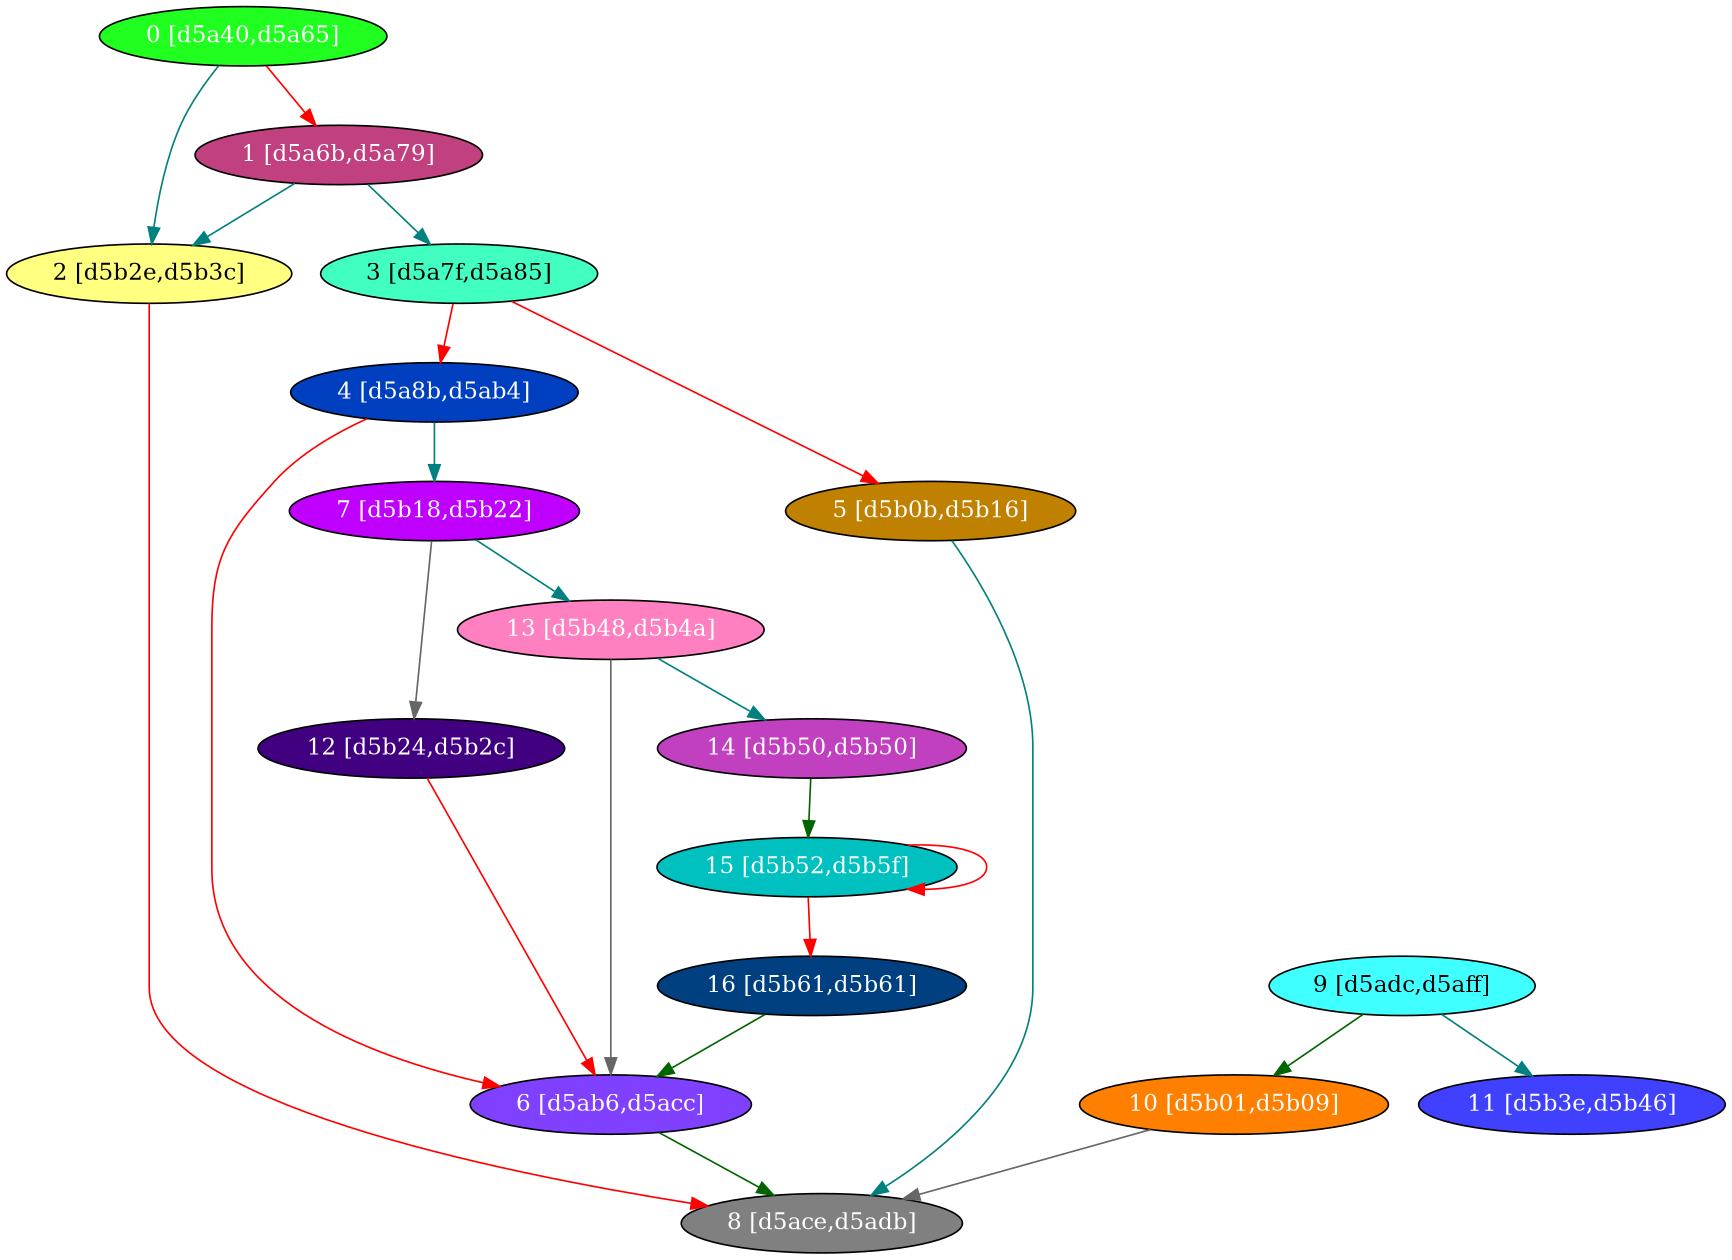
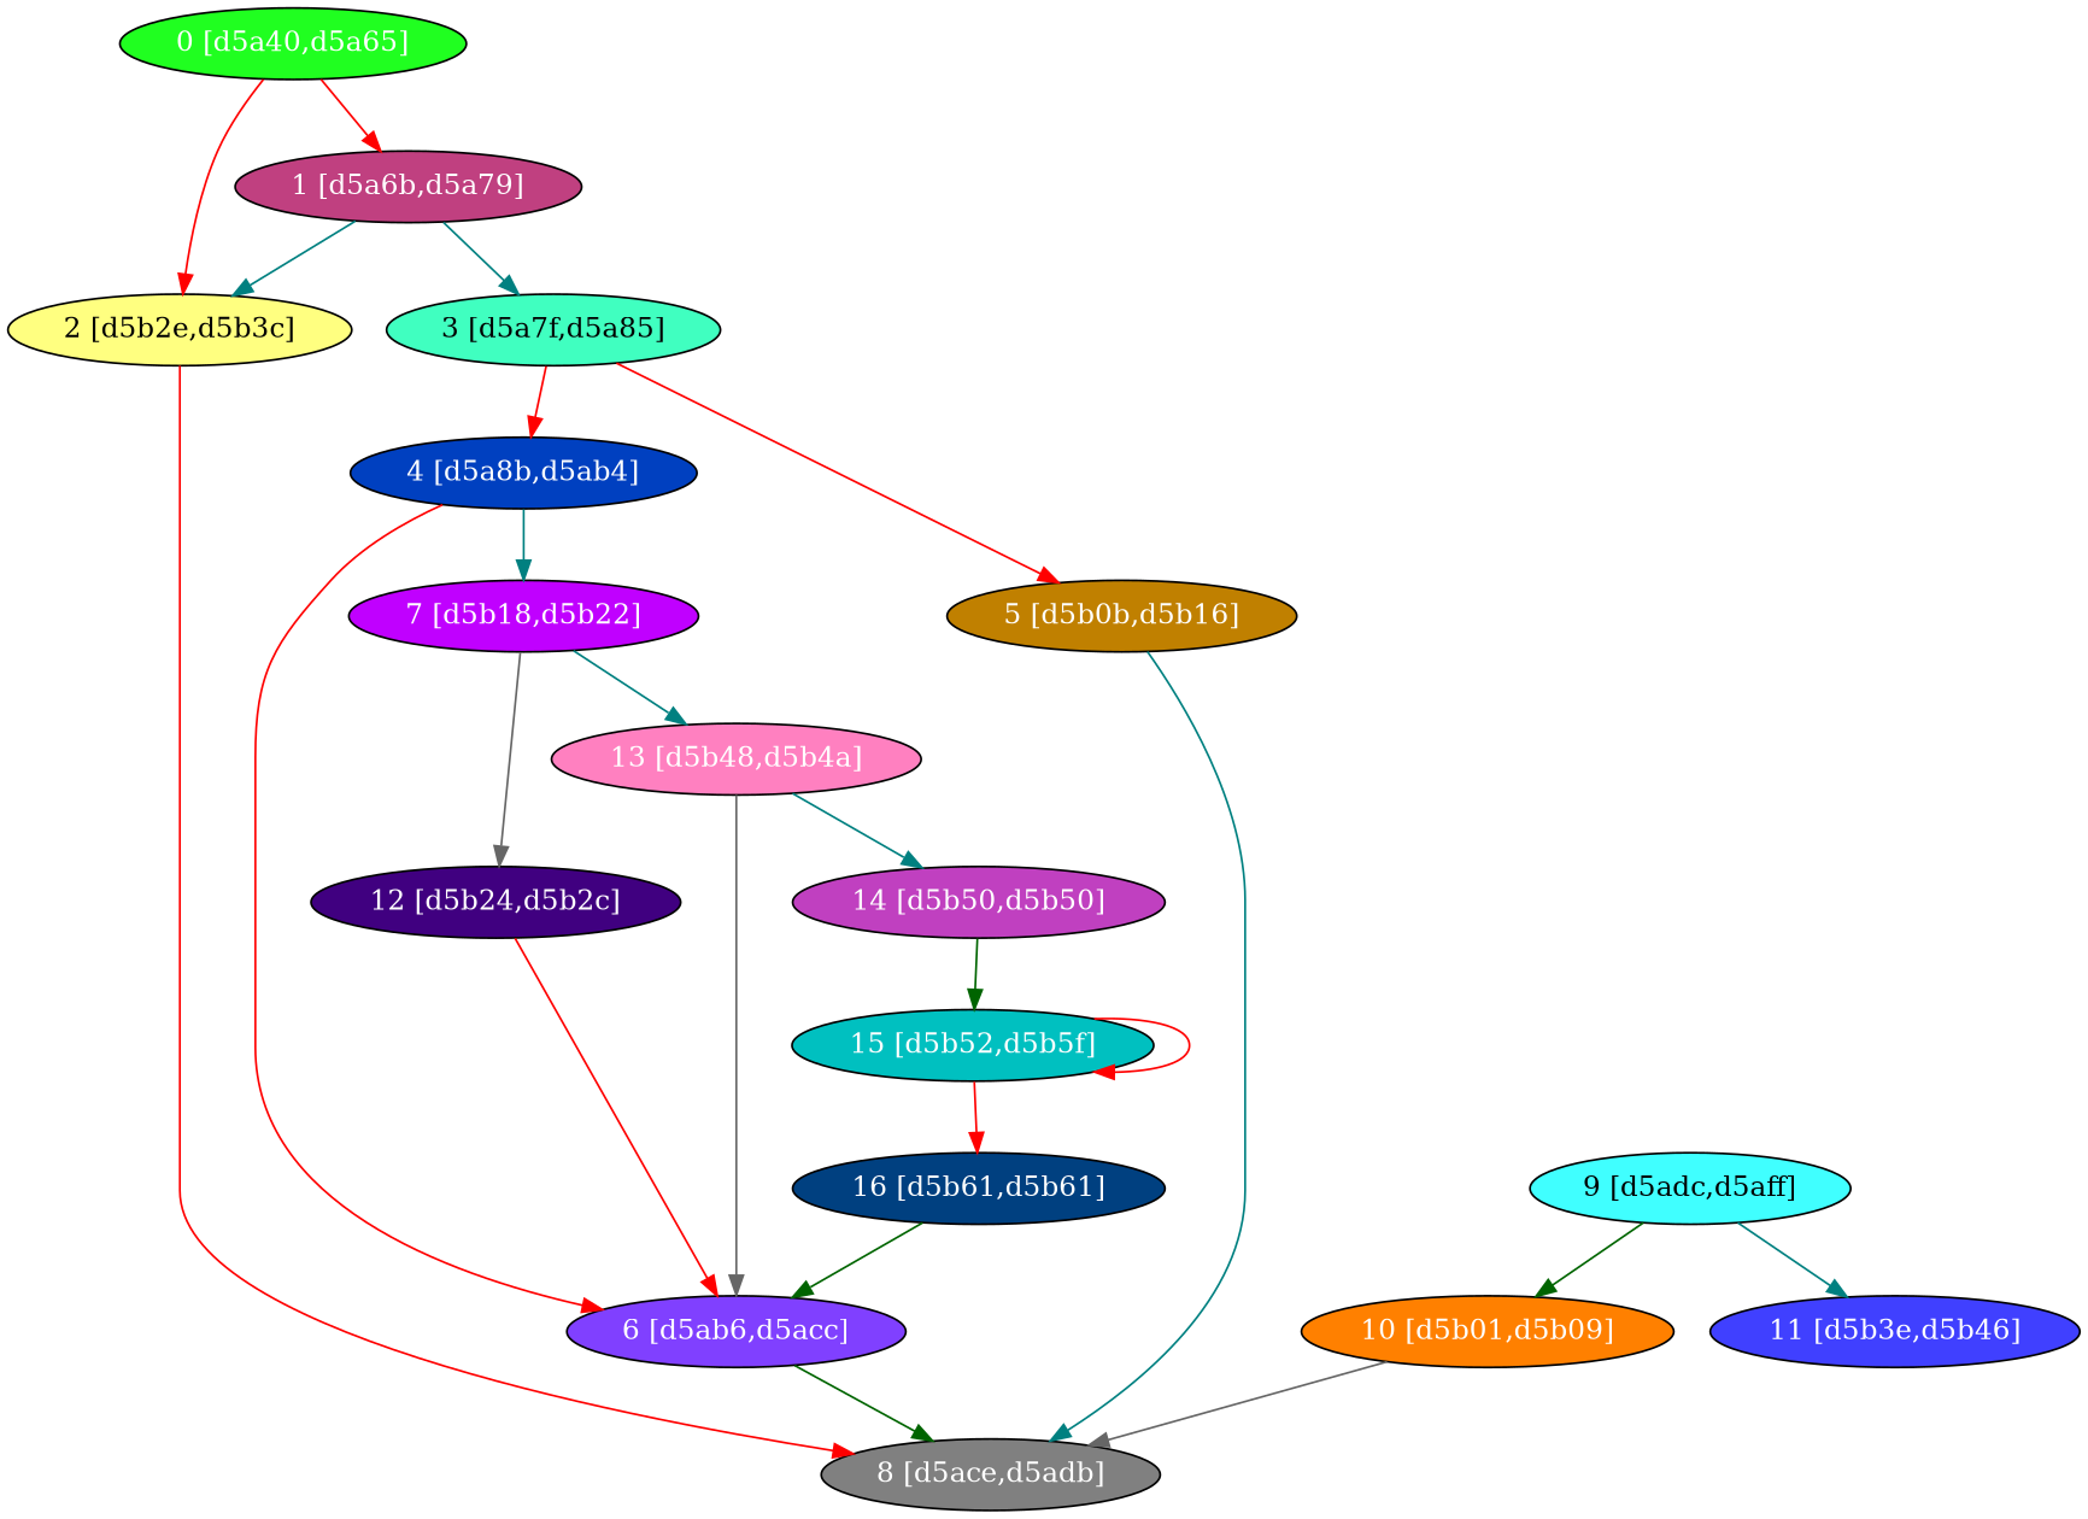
  digraph {
    node [fontcolor="#ffffff" shape=oval style=filled]
    edge [color=red]
    n1 [fillcolor="#20FF20" label="0 [d5a40,d5a65]"]
    n2 [fillcolor="#C04080" label="1 [d5a6b,d5a79]"]
    n3 [fillcolor="#FFFF80" fontcolor="#000000" label="2 [d5b2e,d5b3c]"]
    n4 [fillcolor="#40FFC0" fontcolor="#000000" label="3 [d5a7f,d5a85]"]
    n5 [fillcolor="#808080" label="8 [d5ace,d5adb]"]
    n6 [fillcolor="#0040C0" label="4 [d5a8b,d5ab4]"]
    n7 [fillcolor="#C08000" label="5 [d5b0b,d5b16]"]
    n8 [fillcolor="#8040FF" label="6 [d5ab6,d5acc]"]
    n9 [fillcolor="#C000FF" label="7 [d5b18,d5b22]"]
    n10 [fillcolor="#400080" label="12 [d5b24,d5b2c]"]
    n11 [fillcolor="#FF80C0" label="13 [d5b48,d5b4a]"]
    n12 [fillcolor="#40FFFF" fontcolor="#000000" label="9 [d5adc,d5aff]"]
    n13 [fillcolor="#FF8000" label="10 [d5b01,d5b09]"]
    n14 [fillcolor="#4040FF" label="11 [d5b3e,d5b46]"]
    n15 [fillcolor="#C040C0" label="14 [d5b50,d5b50]"]
    n16 [fillcolor="#00C0C0" label="15 [d5b52,d5b5f]"]
    n17 [fillcolor="#004080" label="16 [d5b61,d5b61]"]
    n1 -> n2
-   n1 -> n3 [color=teal]
+   n1 -> n3
    n2 -> n3 [color=teal]
    n2 -> n4 [color=teal]
    n3 -> n5
    n4 -> n6
    n4 -> n7
    n6 -> n8
    n6 -> n9 [color=teal]
    n7 -> n5 [color=teal]
    n8 -> n5 [color=darkgreen]
    n9 -> n10 [color=gray40]
    n9 -> n11 [color=teal]
    n10 -> n8
    n11 -> n8 [color=gray40]
    n11 -> n15 [color=teal]
    n12 -> n13 [color=darkgreen]
    n12 -> n14 [color=teal]
    n13 -> n5 [color=gray40]
    n15 -> n16 [color=darkgreen]
    n16 -> n16
    n16 -> n17
    n17 -> n8 [color=darkgreen]
  }
